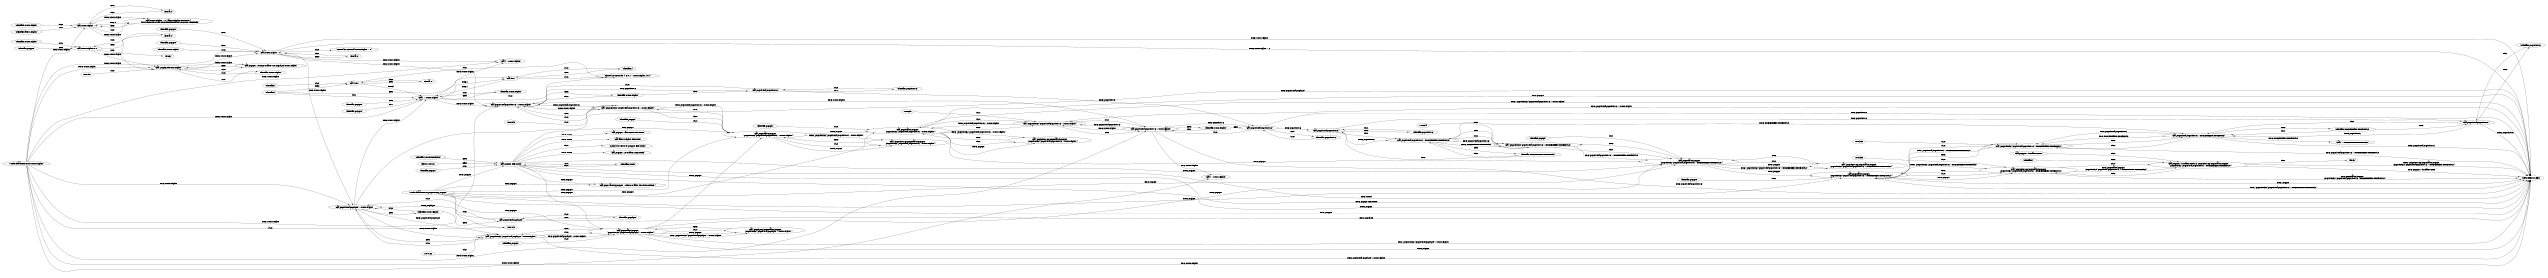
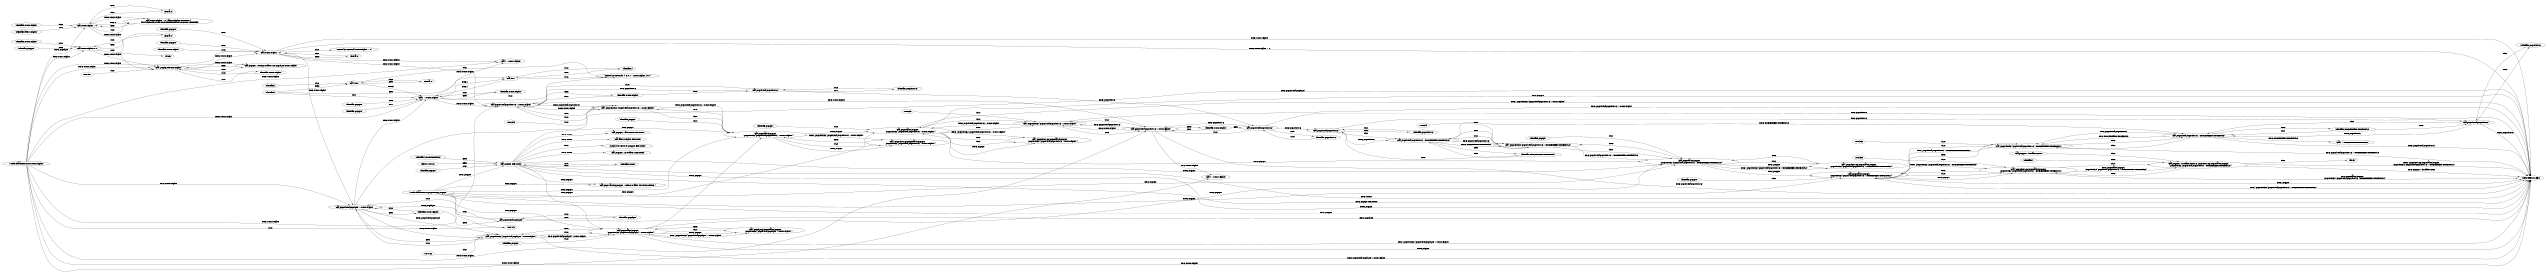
  digraph {
    rankdir=LR
    n1 [label="(Call,png_malloc(png_ptr,\n         (png_uint_32)(png_sizeof(png_uint_16) * PNG_FILTER_VALUE_LAST)))"]
    n2 [label="(Call,(png_uint_32)(png_sizeof(png_uint_16) * PNG_FILTER_VALUE_LAST))"]
    n3 [label="(Call,(png_uint_16p)png_malloc(png_ptr,\n         (png_uint_32)(png_sizeof(png_uint_16) * PNG_FILTER_VALUE_LAST)))"]
    n4 [label="(MethodReturn,RET)"]
    n5 [label="(Call,png_sizeof(png_uint_16) * PNG_FILTER_VALUE_LAST)"]
    n6 [label="(Call,png_ptr->inv_filter_costs = (png_uint_16p)png_malloc(png_ptr,\n         (png_uint_32)(png_sizeof(png_uint_16) * PNG_FILTER_VALUE_LAST)))"]
    n7 [label="(Call,png_malloc(png_ptr,\n         (png_uint_32)(png_sizeof(png_uint_16) * PNG_FILTER_VALUE_LAST)))"]
    n8 [label="(Call,(png_uint_32)(png_sizeof(png_uint_16) * PNG_FILTER_VALUE_LAST))"]
    n9 [label="(Call,(png_uint_16p)png_malloc(png_ptr,\n         (png_uint_32)(png_sizeof(png_uint_16) * PNG_FILTER_VALUE_LAST)))"]
    n10 [label="(Call,png_sizeof(png_uint_16) * PNG_FILTER_VALUE_LAST)"]
    n11 [label="(Call,png_malloc(png_ptr,\n            (png_uint_32)(png_sizeof(png_uint_16) * num_weights)))"]
    n12 [label="(Call,(png_uint_32)(png_sizeof(png_uint_16) * num_weights))"]
    n13 [label="(Call,(png_uint_16p)png_malloc(png_ptr,\n            (png_uint_32)(png_sizeof(png_uint_16) * num_weights)))"]
    n14 [label="(Call,png_sizeof(png_uint_16) * num_weights)"]
    n15 [label="(Call,png_malloc(png_ptr,\n            (png_uint_32)(png_sizeof(png_uint_16) * num_weights)))"]
    n16 [label="(Call,(png_uint_32)(png_sizeof(png_uint_16) * num_weights))"]
    n17 [label="(Call,(png_uint_16p)png_malloc(png_ptr,\n            (png_uint_32)(png_sizeof(png_uint_16) * num_weights)))"]
    n18 [label="(Call,png_sizeof(png_uint_16) * num_weights)"]
    n19 [label="(Call,png_malloc(png_ptr,\n            (png_uint_32)(png_sizeof(png_byte) * num_weights)))"]
    n20 [label="(Call,(png_uint_32)(png_sizeof(png_byte) * num_weights))"]
    n21 [label="(Call,(png_bytep)png_malloc(png_ptr,\n            (png_uint_32)(png_sizeof(png_byte) * num_weights)))"]
    n22 [label="(Call,png_sizeof(png_byte) * num_weights)"]
    n23 [label="(Call,png_ptr == NULL)"]
    n24 [label="(Call,png_ptr->prev_filters == NULL)"]
    n25 [label="(Identifier,NULL)"]
    n26 [label="(Call,png_warning(png_ptr, \"Unknown filter heuristic method\"))"]
    n27 [label="(Call,png_ptr->filter_costs == NULL)"]
    n28 [label="(Call,filter_weights == NULL)"]
    n29 [label="(ControlStructure,if (png_ptr == NULL))"]
    n30 [label="(MethodParameterIn,png_structp png_ptr)"]
    1000103
    n32 [label="(Call,i < num_weights)"]
    n33 [label="(Identifier,num_weights)"]
    n34 [label="(Call,i < num_weights)"]
    n35 [label="(Call,i++)"]
    n36 [label="(Identifier,num_weights)"]
    n37 [label="(ControlStructure,for (i = 0; i < num_weights; i++))"]
    n38 [label="(Call,png_sizeof(png_byte))"]
    n39 [label="(Identifier,png_byte)"]
    n40 [label="(Call,num_weights > 0)"]
    n41 [label="(ControlStructure,if (num_weights > 0))"]
    n42 [label="(Literal,0)"]
    n43 [label="(Identifier,num_weights)"]
    n44 [label="(Call,(png_byte)num_weights)"]
    n45 [label="(Call,png_ptr->num_prev_filters = (png_byte)num_weights)"]
    n46 [label="(Identifier,num_weights)"]
    n47 [label="(Call,num_weights < 0)"]
    n48 [label="(Literal,0)"]
    n49 [label="(Call,num_weights < 0 || filter_weights == NULL ||\n      heuristic_method == PNG_FILTER_HEURISTIC_UNWEIGHTED)"]
    n50 [label="(MethodParameterIn,int num_weights)"]
    n51 [label="(Call,num_weights = 0)"]
    n52 [label="(Call,i < num_weights)"]
    n53 [label="(Literal,0)"]
    n54 [label="(Block,)"]
    n55 [label="(Identifier,num_weights)"]
    n56 [label="(Call,png_sizeof(png_uint_16))"]
    n57 [label="(Call,png_sizeof(png_uint_16))"]
    n58 [label="(Identifier,png_uint_16)"]
    n59 [label="(Call,png_sizeof(png_uint_16))"]
    n60 [label="(Identifier,png_uint_16)"]
    n61 [label="(Identifier,i)"]
    n62 [label="(Call,i = 0)"]
    n63 [label="(Literal,0)"]
    n64 [label="(Call,png_sizeof(png_uint_16))"]
    n65 [label="(Identifier,png_uint_16)"]
    n66 [label="(Identifier,PNG_FILTER_VALUE_LAST)"]
    n67 [label="(Call,i < PNG_FILTER_VALUE_LAST)"]
    n68 [label="(Identifier,PNG_FILTER_VALUE_LAST)"]
    n69 [label="(Identifier,png_uint_16)"]
    n70 [label="(Block,)"]
    n71 [label="(Call,png_ptr->inv_filter_costs)"]
    n72 [label="(Identifier,png_ptr)"]
    n73 [label="(Identifier,png_ptr)"]
    n74 [label="(Identifier,i)"]
    n75 [label="(Identifier,num_weights)"]
    n76 [label="(Identifier,png_ptr)"]
    n77 [label="(Identifier,png_ptr)"]
    n78 [label="(Identifier,num_weights)"]
    n79 [label="(Identifier,png_ptr)"]
    n80 [label="(Identifier,png_ptr)"]
    n81 [label="(Identifier,filter_weights)"]
    n82 [label="(Identifier,png_ptr)"]
    n83 [label="(Identifier,num_weights)"]
    n84 [label="(Identifier,i)"]
    n85 [label="(Identifier,png_ptr)"]
    n86 [label="(Identifier,png_ptr)"]
    n87 [label="(Identifier,png_ptr)"]
    n88 [label="(Identifier,heuristic_method)"]
    n89 [label="(Identifier,i)"]
    n90 [label="(Return,return;)"]
    n91 [label="(Identifier,png_ptr)"]
    n92 [label=1000182]
    1000157
    1000225
    1000239
    1000349
    1000363
    1000359
    n1 -> n2 [label="CFG: "]
    n1 -> n3 [label="AST: "]
    n1 -> n3 [label="DDG: png_ptr"]
    n1 -> n3 [label="DDG: (png_uint_32)(png_sizeof(png_uint_16) * PNG_FILTER_VALUE_LAST)"]
    n1 -> n4 [label="DDG: png_ptr"]
    n1 -> n4 [label="DDG: (png_uint_32)(png_sizeof(png_uint_16) * PNG_FILTER_VALUE_LAST)"]
    n2 -> n1 [label="AST: "]
    n2 -> n1 [label="DDG: png_sizeof(png_uint_16) * PNG_FILTER_VALUE_LAST"]
    n2 -> n4 [label="DDG: png_sizeof(png_uint_16) * PNG_FILTER_VALUE_LAST"]
    n2 -> n5 [label="CFG: "]
    n3 -> n1 [label="CFG: "]
    n3 -> n4 [label="DDG: png_malloc(png_ptr,\n         (png_uint_32)(png_sizeof(png_uint_16) * PNG_FILTER_VALUE_LAST))"]
    n3 -> n6 [label="AST: "]
    n3 -> n6 [label="DDG: png_malloc(png_ptr,\n         (png_uint_32)(png_sizeof(png_uint_16) * PNG_FILTER_VALUE_LAST))"]
    n5 -> n2 [label="AST: "]
    n5 -> n2 [label="DDG: png_sizeof(png_uint_16)"]
    n5 -> n2 [label="DDG: PNG_FILTER_VALUE_LAST"]
    n5 -> n4 [label="DDG: png_sizeof(png_uint_16)"]
    n5 -> n67 [label="DDG: PNG_FILTER_VALUE_LAST"]
    n5 -> n68 [label="CFG: "]
    n6 -> n3 [label="CFG: "]
    n6 -> n4 [label="DDG: (png_uint_16p)png_malloc(png_ptr,\n         (png_uint_32)(png_sizeof(png_uint_16) * PNG_FILTER_VALUE_LAST))"]
    n6 -> n4 [label="DDG: png_ptr->inv_filter_costs"]
    n6 -> n70 [label="AST: "]
    n7 -> n1 [label="DDG: png_ptr"]
    n7 -> n8 [label="CFG: "]
    n7 -> n9 [label="AST: "]
    n7 -> n9 [label="DDG: png_ptr"]
    n7 -> n9 [label="DDG: (png_uint_32)(png_sizeof(png_uint_16) * PNG_FILTER_VALUE_LAST)"]
    n8 -> n7 [label="AST: "]
    n8 -> n7 [label="DDG: png_sizeof(png_uint_16) * PNG_FILTER_VALUE_LAST"]
    n8 -> n10 [label="CFG: "]
    n9 -> n7 [label="CFG: "]
    n10 -> n5 [label="DDG: PNG_FILTER_VALUE_LAST"]
    n10 -> n8 [label="AST: "]
    n10 -> n8 [label="DDG: png_sizeof(png_uint_16)"]
    n10 -> n8 [label="DDG: PNG_FILTER_VALUE_LAST"]
    n10 -> n66 [label="CFG: "]
    n11 -> n4 [label="DDG: png_ptr"]
    n11 -> n4 [label="DDG: (png_uint_32)(png_sizeof(png_uint_16) * num_weights)"]
    n11 -> n7 [label="DDG: png_ptr"]
    n11 -> n12 [label="CFG: "]
    n11 -> n13 [label="AST: "]
    n11 -> n13 [label="DDG: png_ptr"]
    n11 -> n13 [label="DDG: (png_uint_32)(png_sizeof(png_uint_16) * num_weights)"]
    n12 -> n4 [label="DDG: png_sizeof(png_uint_16) * num_weights"]
    n12 -> n11 [label="AST: "]
    n12 -> n11 [label="DDG: png_sizeof(png_uint_16) * num_weights"]
    n12 -> n14 [label="CFG: "]
    n13 -> n11 [label="CFG: "]
    n14 -> n4 [label="DDG: png_sizeof(png_uint_16)"]
    n14 -> n12 [label="AST: "]
    n14 -> n12 [label="DDG: png_sizeof(png_uint_16)"]
    n14 -> n12 [label="DDG: num_weights"]
    n14 -> n52 [label="DDG: num_weights"]
    n14 -> n55 [label="CFG: "]
    n15 -> n11 [label="DDG: png_ptr"]
    n15 -> n16 [label="CFG: "]
    n15 -> n17 [label="AST: "]
    n15 -> n17 [label="DDG: png_ptr"]
    n15 -> n17 [label="DDG: (png_uint_32)(png_sizeof(png_uint_16) * num_weights)"]
    n16 -> n15 [label="AST: "]
    n16 -> n15 [label="DDG: png_sizeof(png_uint_16) * num_weights"]
    n16 -> n18 [label="CFG: "]
    n17 -> n15 [label="CFG: "]
    n18 -> n14 [label="DDG: num_weights"]
    n18 -> n16 [label="AST: "]
    n18 -> n16 [label="DDG: png_sizeof(png_uint_16)"]
    n18 -> n16 [label="DDG: num_weights"]
    n18 -> n43 [label="CFG: "]
    n19 -> n4 [label="DDG: (png_uint_32)(png_sizeof(png_byte) * num_weights)"]
    n19 -> n4 [label="DDG: png_ptr"]
    n19 -> n7 [label="DDG: png_ptr"]
    n19 -> n15 [label="DDG: png_ptr"]
    n19 -> n20 [label="CFG: "]
    n19 -> n21 [label="AST: "]
    n19 -> n21 [label="DDG: png_ptr"]
    n19 -> n21 [label="DDG: (png_uint_32)(png_sizeof(png_byte) * num_weights)"]
    n20 -> n4 [label="DDG: png_sizeof(png_byte) * num_weights"]
    n20 -> n19 [label="AST: "]
    n20 -> n19 [label="DDG: png_sizeof(png_byte) * num_weights"]
    n20 -> n22 [label="CFG: "]
    n21 -> n19 [label="CFG: "]
    n22 -> n4 [label="DDG: png_sizeof(png_byte)"]
    n22 -> n20 [label="AST: "]
    n22 -> n20 [label="DDG: png_sizeof(png_byte)"]
    n22 -> n20 [label="DDG: num_weights"]
    n22 -> n32 [label="DDG: num_weights"]
    n22 -> n33 [label="CFG: "]
    n23 -> n4 [label="DDG: NULL"]
    n23 -> n4 [label="DDG: png_ptr == NULL"]
    n23 -> n4 [label="DDG: png_ptr"]
    n23 -> n7 [label="DDG: png_ptr"]
    n23 -> n15 [label="DDG: png_ptr"]
    n23 -> n19 [label="DDG: png_ptr"]
    n23 -> n24 [label="DDG: NULL"]
    n23 -> n25 [label="CFG: "]
    n23 -> n26 [label="DDG: png_ptr"]
    n23 -> n27 [label="DDG: NULL"]
    n23 -> n28 [label="DDG: NULL"]
    n23 -> n29 [label="AST: "]
    n25 -> n23 [label="AST: "]
    n30 -> n1 [label="DDG: png_ptr"]
    n30 -> n4 [label="DDG: png_ptr"]
    n30 -> n7 [label="DDG: png_ptr"]
    n30 -> n11 [label="DDG: png_ptr"]
    n30 -> n15 [label="DDG: png_ptr"]
    n30 -> n19 [label="DDG: png_ptr"]
    n30 -> n23 [label="DDG: png_ptr"]
    n30 -> n26 [label="DDG: png_ptr"]
    n30 -> 1000103 [label="AST: "]
    n32 -> n18 [label="DDG: num_weights"]
    n32 -> n34 [label="DDG: num_weights"]
    n32 -> n35 [label="DDG: i"]
    n32 -> n36 [label="CFG: "]
    n32 -> n37 [label="AST: "]
    n33 -> n22 [label="AST: "]
    n33 -> n38 [label="CFG: "]
    n35 -> n32 [label="DDG: i"]
    n35 -> n37 [label="AST: "]
    n35 -> n61 [label="CFG: "]
    n36 -> n32 [label="AST: "]
    n38 -> n4 [label="DDG: png_byte"]
    n38 -> n22 [label="AST: "]
    n38 -> n22 [label="DDG: png_byte"]
    n38 -> n39 [label="CFG: "]
    n39 -> n38 [label="AST: "]
    n40 -> n4 [label="DDG: num_weights"]
    n40 -> n4 [label="DDG: num_weights > 0"]
    n40 -> n18 [label="DDG: num_weights"]
    n40 -> n22 [label="DDG: num_weights"]
    n40 -> n34 [label="DDG: num_weights"]
    n40 -> n41 [label="AST: "]
    n40 -> n42 [label="CFG: "]
    n42 -> n40 [label="AST: "]
    n43 -> n18 [label="AST: "]
    n43 -> n56 [label="CFG: "]
    n44 -> n40 [label="DDG: num_weights"]
    n44 -> n45 [label="AST: "]
    n44 -> n45 [label="DDG: num_weights"]
    n44 -> n46 [label="CFG: "]
    n45 -> n44 [label="CFG: "]
    n46 -> n44 [label="AST: "]
    n47 -> n44 [label="DDG: num_weights"]
    n47 -> n48 [label="CFG: "]
    n47 -> n49 [label="AST: "]
    n47 -> n49 [label="DDG: num_weights"]
    n47 -> n49 [label="DDG: 0"]
    n48 -> n47 [label="AST: "]
    n49 -> n47 [label="CFG: "]
    n50 -> n4 [label="DDG: num_weights"]
    n50 -> n14 [label="DDG: num_weights"]
    n50 -> n18 [label="DDG: num_weights"]
    n50 -> n22 [label="DDG: num_weights"]
    n50 -> 1000103 [label="AST: "]
    n50 -> n32 [label="DDG: num_weights"]
    n50 -> n34 [label="DDG: num_weights"]
    n50 -> n40 [label="DDG: num_weights"]
    n50 -> n44 [label="DDG: num_weights"]
-   n50 -> n47 [label="DDG: num_weights"]
+   n50 -> n47 [label="DDG: png_byte"]
+   n50 -> n51 [label="DDG: num_weights"]
    n50 -> n52 [label="DDG: num_weights"]
    n51 -> n44 [label="DDG: num_weights"]
    n51 -> n53 [label="CFG: "]
    n51 -> n54 [label="AST: "]
    n53 -> n51 [label="AST: "]
    n55 -> n14 [label="AST: "]
    n55 -> n57 [label="CFG: "]
    n56 -> n18 [label="AST: "]
    n56 -> n18 [label="DDG: png_uint_16"]
    n56 -> n57 [label="DDG: png_uint_16"]
    n56 -> n58 [label="CFG: "]
    n57 -> n4 [label="DDG: png_uint_16"]
    n57 -> n14 [label="AST: "]
    n57 -> n14 [label="DDG: png_uint_16"]
    n57 -> n59 [label="DDG: png_uint_16"]
    n57 -> n60 [label="CFG: "]
    n58 -> n56 [label="AST: "]
    n59 -> n10 [label="AST: "]
    n59 -> n10 [label="DDG: png_uint_16"]
    n59 -> n64 [label="DDG: png_uint_16"]
    n59 -> n65 [label="CFG: "]
    n60 -> n57 [label="AST: "]
    n61 -> n35 [label="AST: "]
    n62 -> n32 [label="DDG: i"]
    n62 -> n37 [label="AST: "]
    n62 -> n63 [label="CFG: "]
    n63 -> n62 [label="AST: "]
    n64 -> n4 [label="DDG: png_uint_16"]
    n64 -> n5 [label="AST: "]
    n64 -> n5 [label="DDG: png_uint_16"]
    n64 -> n69 [label="CFG: "]
    n65 -> n59 [label="AST: "]
    n66 -> n10 [label="AST: "]
    n66 -> n59 [label="CFG: "]
    n68 -> n5 [label="AST: "]
    n68 -> n64 [label="CFG: "]
    n69 -> n64 [label="AST: "]
    n71 -> n6 [label="AST: "]
    n72 -> n32 [label="CFG: "]
    n73 -> n15 [label="AST: "]
    n74 -> n62 [label="AST: "]
    n75 -> n47 [label="AST: "]
    n76 -> n40 [label="CFG: "]
    n77 -> n51 [label="CFG: "]
    n78 -> n40 [label="AST: "]
    n79 -> n40 [label="CFG: "]
    n80 -> n1 [label="AST: "]
    n81 -> n47 [label="CFG: "]
    n82 -> n7 [label="AST: "]
    n83 -> n51 [label="AST: "]
    n84 -> n6 [label="CFG: "]
    n85 -> n11 [label="AST: "]
    n86 -> n32 [label="CFG: "]
    n87 -> n19 [label="AST: "]
    n88 -> n23 [label="CFG: "]
    n89 -> n32 [label="AST: "]
    n89 -> n35 [label="CFG: "]
    n89 -> n62 [label="CFG: "]
    n90 -> n23 [label="CFG: "]
    n91 -> n23 [label="AST: "]
    n92 -> n20 [label="AST: "]
    1000157 -> n44 [label="AST: "]
    1000225 -> n16 [label="AST: "]
    1000239 -> n12 [label="AST: "]
    1000349 -> n8 [label="AST: "]
    1000363 -> n2 [label="AST: "]
    1000359 -> n3 [label="AST: "]
  }
